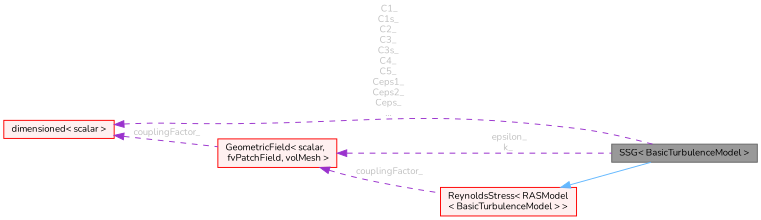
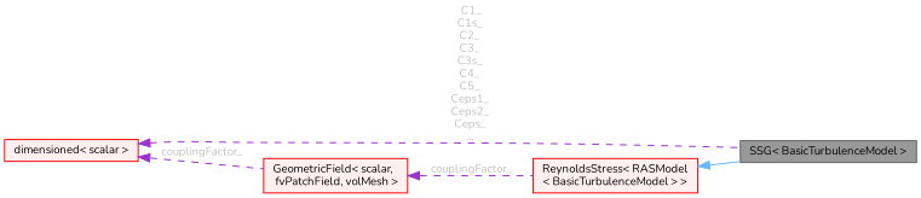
  digraph {
    fontname=Nunito
    rankdir=LR
    node [color=red fillcolor="#FFF0F0" fontname=Nunito fontsize=10 shape=box style=filled]
    edge [color=darkorchid3 dir=back fontname=Nunito fontsize=10 labelfontname=Helvetica labelfontsize=10 style=dashed fontcolor=grey]
    n1 [color=gray40 fillcolor=grey60 fontcolor=black height=0.2 label="SSG\< BasicTurbulenceModel \>" width=0.4]
    n2 [height=0.2 label="ReynoldsStress\< RASModel\l\< BasicTurbulenceModel \> \>" width=0.4]
    n3 [height=0.2 label="dimensioned\< scalar \>" width=0.4]
    n4 [height=0.2 label="GeometricField\< scalar,\l fvPatchField, volMesh \>" width=0.4]
    n2 -> n1 [color=steelblue1 style=solid fontcolor=""]
    n3 -> n1 [label=" C1_\nC1s_\nC2_\nC3_\nC3s_\nC4_\nC5_\nCeps1_\nCeps2_\nCeps_\n..."]
    n3 -> n4 [label=" couplingFactor_"]
-   n4 -> n1 [label=" epsilon_\nk_"]
    n4 -> n2 [label=" couplingFactor_"]
  }
